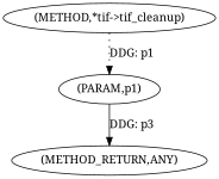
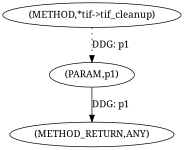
  digraph {
    fontname="Noto Serif"
    node [fontname="Noto Serif"]
    edge [fontname="Noto Serif"]
    n1 [label=<(METHOD,*tif-&gt;tif_cleanup)>]
    n2 [label=<(PARAM,p1)>]
    n3 [label=<(METHOD_RETURN,ANY)>]
    n1 -> n2 [label="DDG: p1" style=dotted]
-   n2 -> n3 [label="DDG: p3" style=solid]
+   n2 -> n3 [label="DDG: p1" style=solid]
  }
